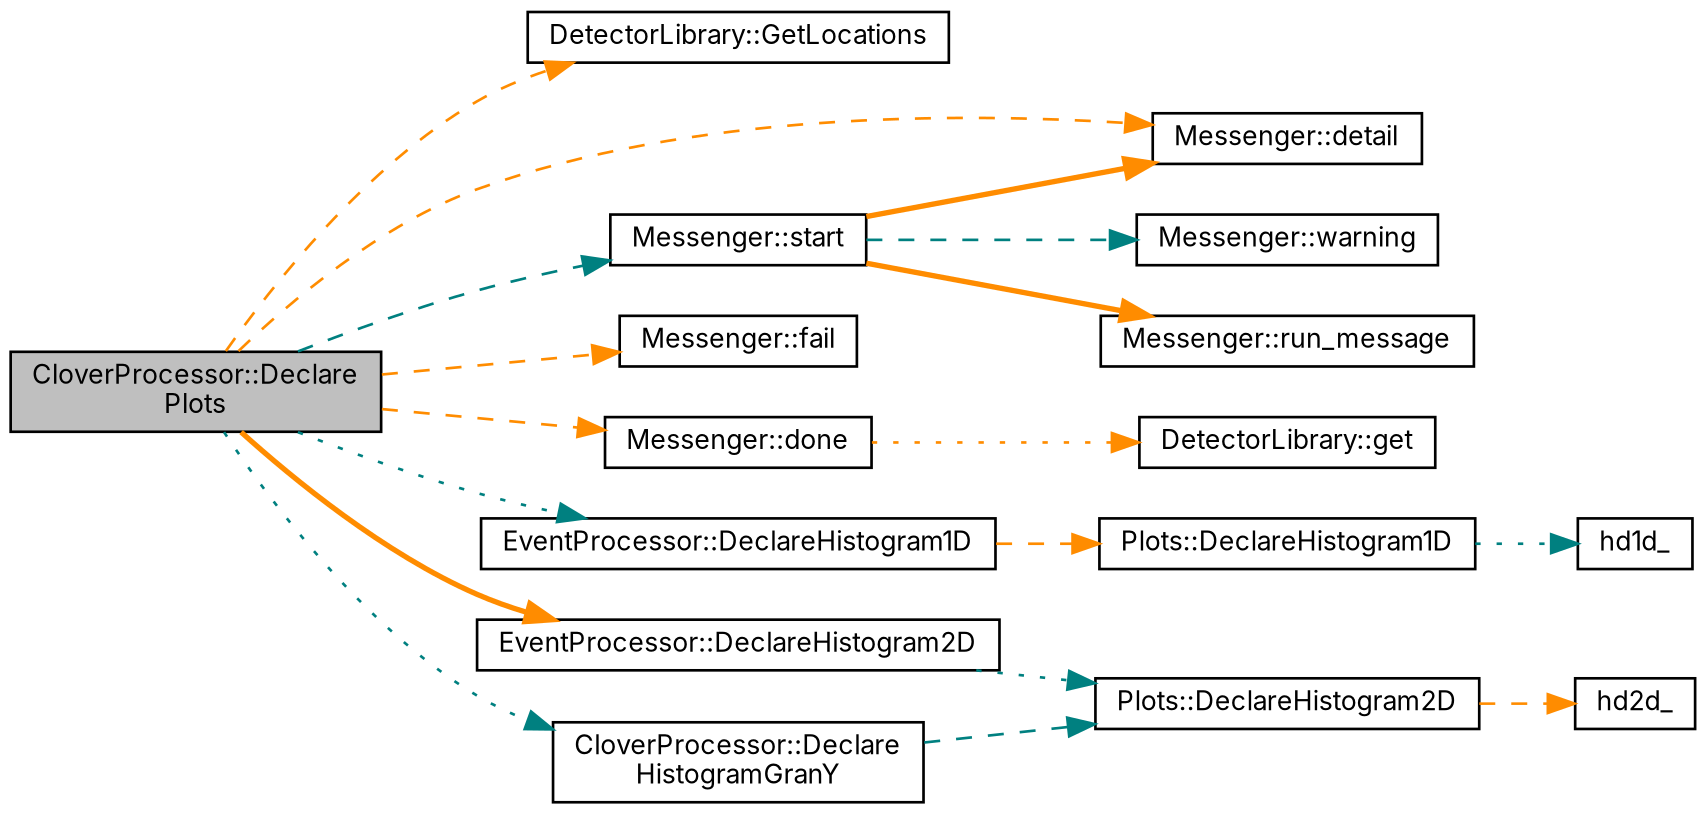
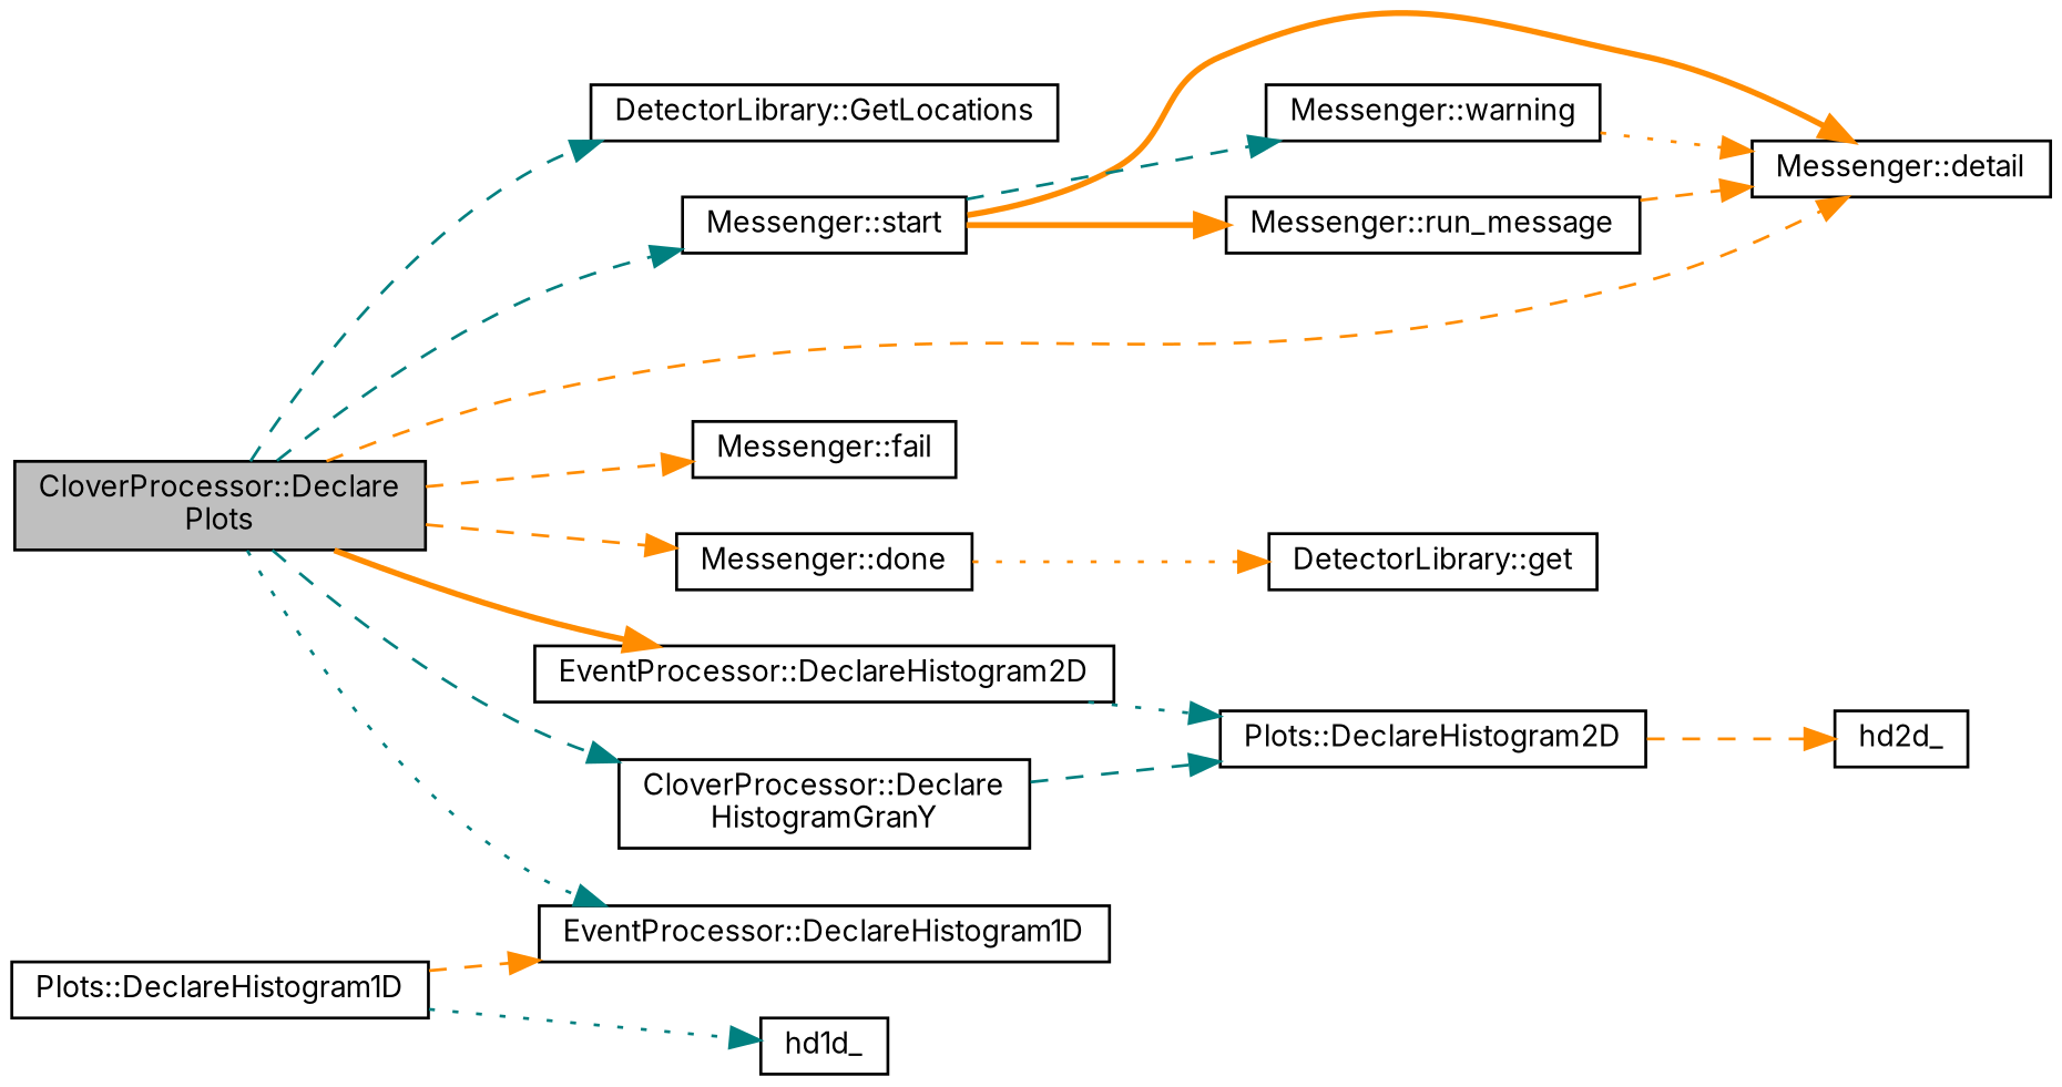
  digraph {
    fontname=Inter
    rankdir=LR
    node [color=black fillcolor=white fontname=Inter fontsize=10 shape=record style=filled]
    edge [color=darkorange fontname=Inter fontsize=10 labelfontname=Helvetica labelfontsize=10 style=dashed]
    n1 [fillcolor=grey75 fontcolor=black height=0.2 label="CloverProcessor::Declare\lPlots" width=0.4]
    n2 [height=0.2 label="DetectorLibrary::GetLocations" width=0.4]
    n3 [height=0.2 label="Messenger::start" width=0.4]
    n4 [height=0.2 label="Messenger::detail" width=0.4]
    n5 [height=0.2 label="Messenger::fail" width=0.4]
    n6 [height=0.2 label="Messenger::done" width=0.4]
    n7 [height=0.2 label="EventProcessor::DeclareHistogram1D" width=0.4]
    n8 [height=0.2 label="EventProcessor::DeclareHistogram2D" width=0.4]
    n9 [height=0.2 label="CloverProcessor::Declare\lHistogramGranY" width=0.4]
    n10 [height=0.2 label="DetectorLibrary::get" width=0.4]
    n11 [height=0.2 label="Messenger::warning" width=0.4]
    n12 [height=0.2 label="Messenger::run_message" width=0.4]
    n13 [height=0.2 label="Plots::DeclareHistogram1D" width=0.4]
    n14 [height=0.2 label="Plots::DeclareHistogram2D" width=0.4]
    n15 [height=0.2 label=hd1d_ width=0.4]
    n16 [height=0.2 label=hd2d_ width=0.4]
-   n1 -> n2
+   n1 -> n2 [color=teal]
    n1 -> n3 [color=teal]
    n1 -> n4
    n1 -> n5
    n1 -> n6
    n1 -> n7 [color=teal style=dotted]
    n1 -> n8 [style=bold]
-   n1 -> n9 [color=teal style=dotted]
+   n1 -> n9 [color=teal]
    n3 -> n4 [style=bold]
    n3 -> n11 [color=teal]
    n3 -> n12 [style=bold]
    n6 -> n10 [style=dotted]
-   n7 -> n13
+   n13 -> n7
    n8 -> n14 [color=teal style=dotted]
    n9 -> n14 [color=teal]
+   n11 -> n4 [style=dotted]
+   n12 -> n4
    n13 -> n15 [color=teal style=dotted]
    n14 -> n16
  }
